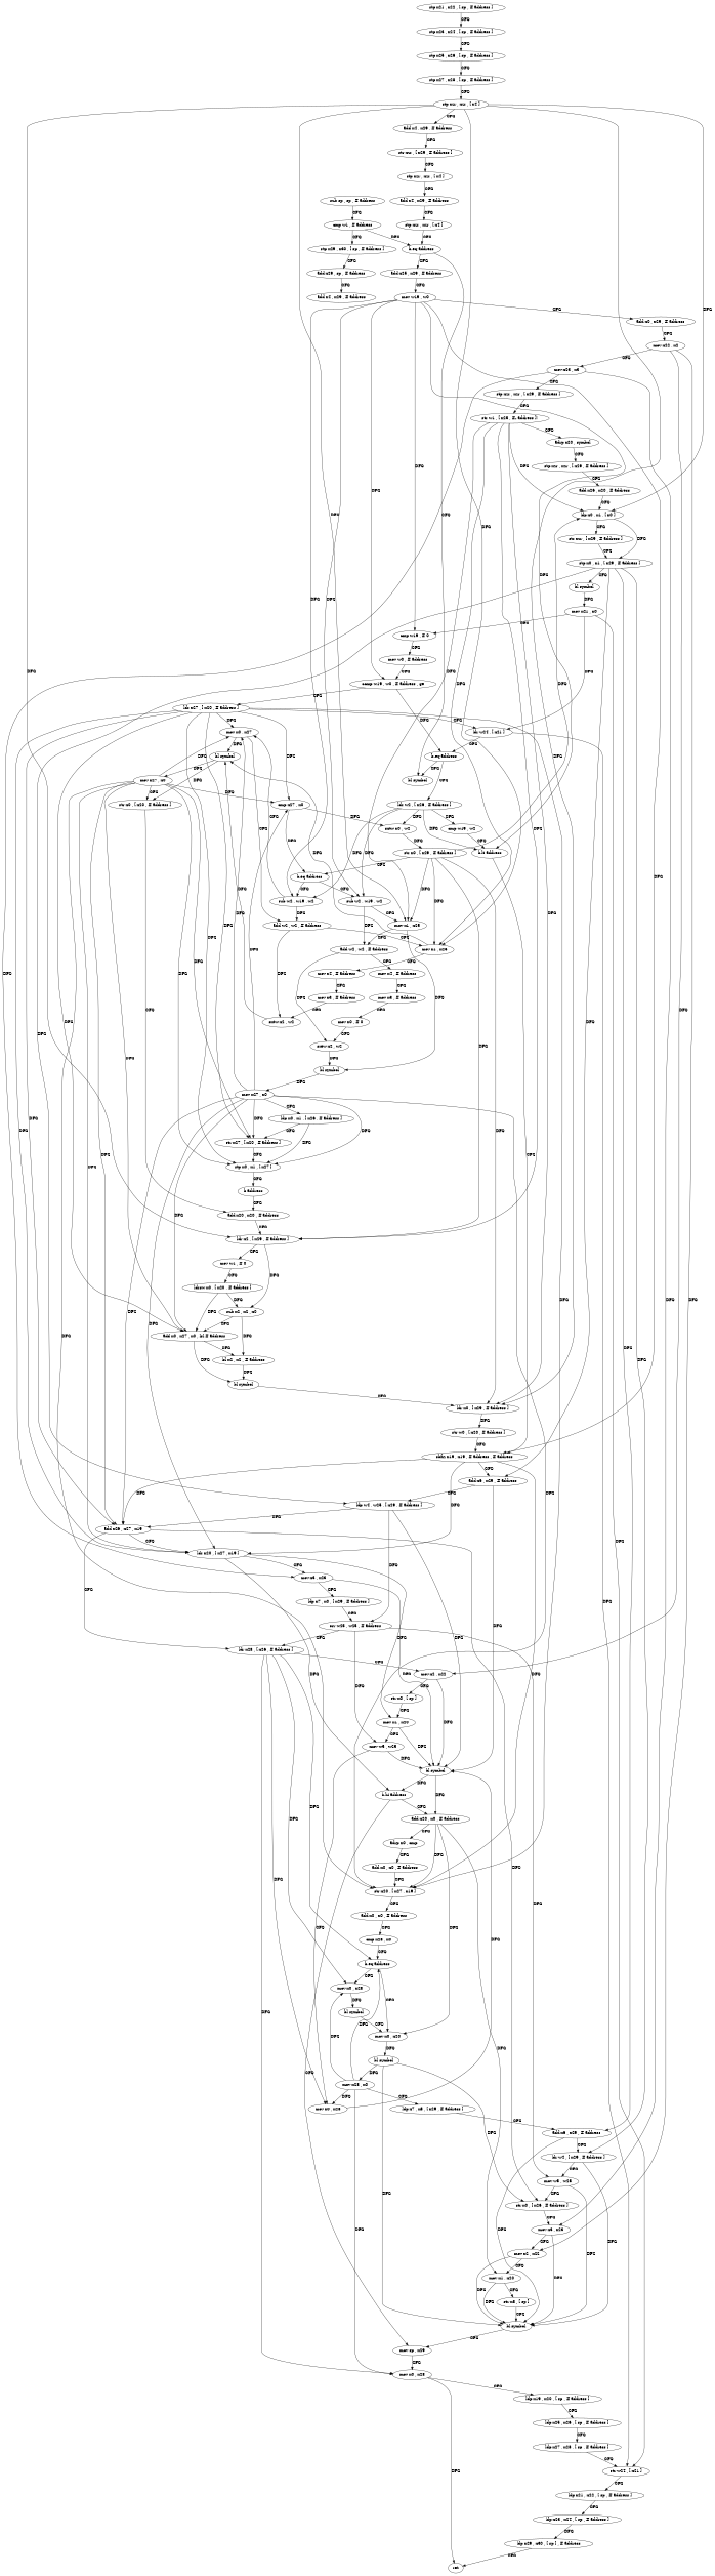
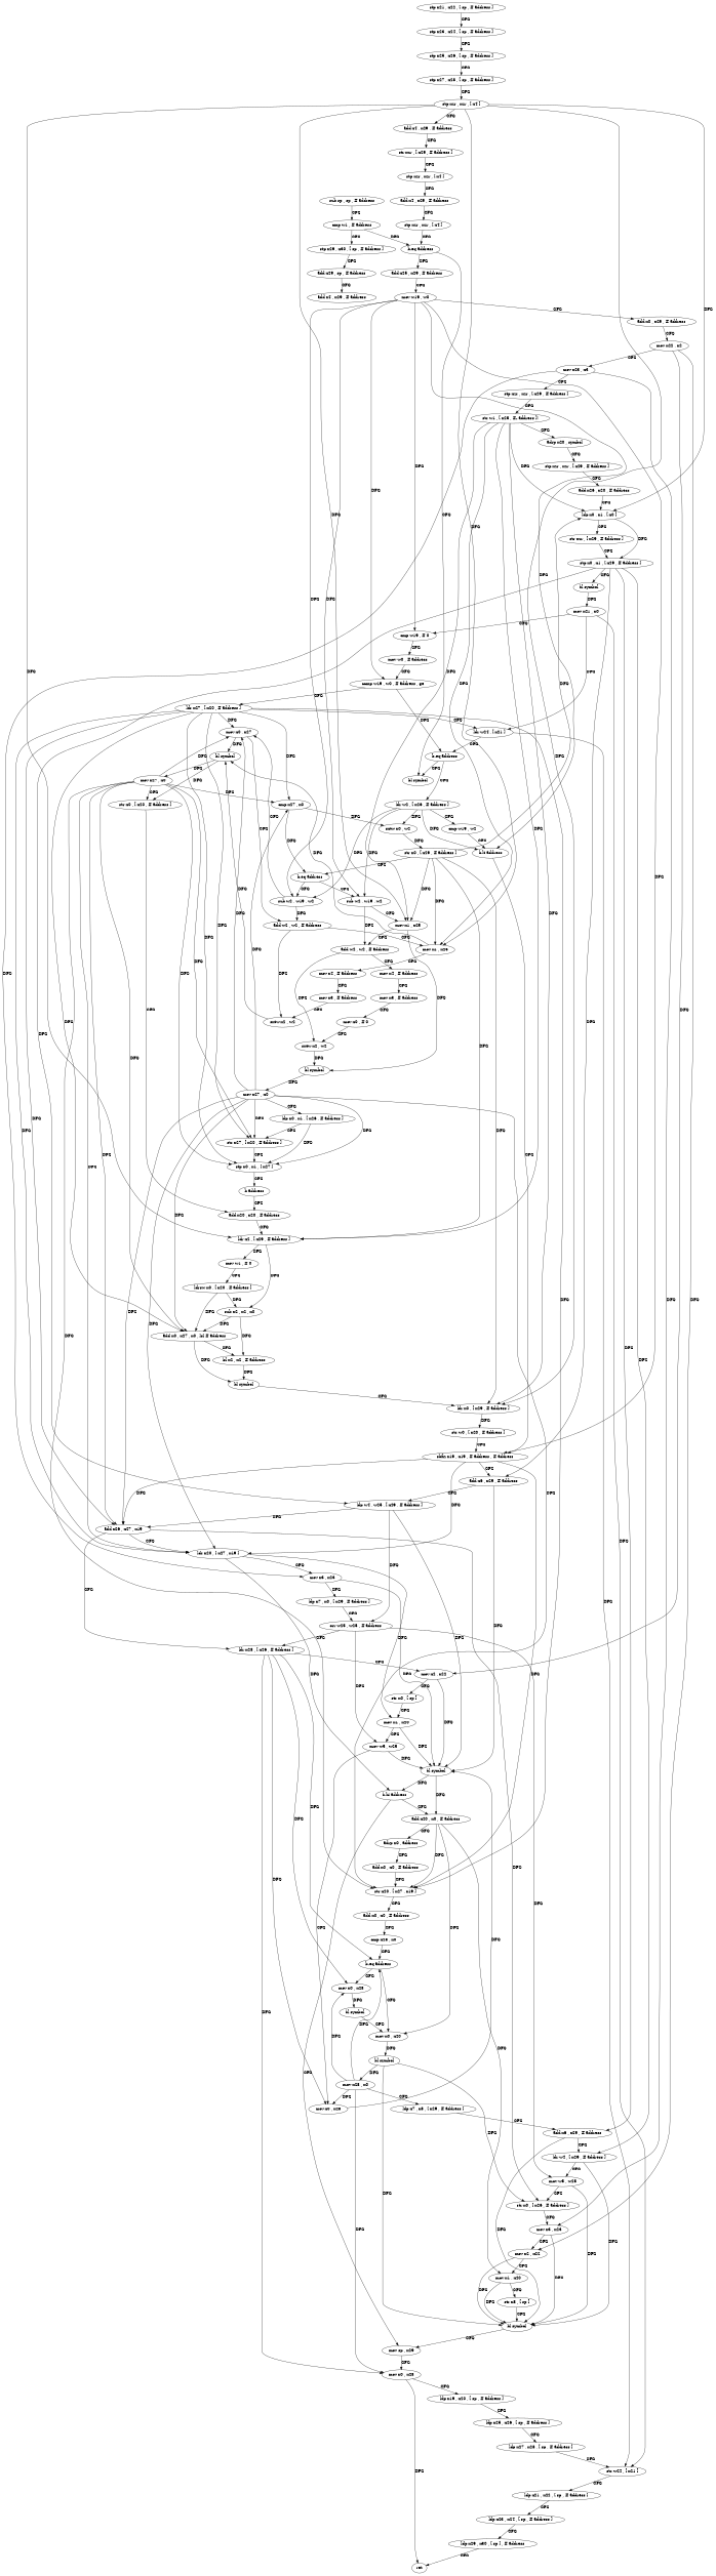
  digraph {
    n1 [label="sub sp , sp , # address"]
    n2 [label="cmp w1 , # address"]
    n3 [label="stp x29 , x30 , [ sp , # address ]"]
    n4 [label="b.eq address"]
    n5 [label="add x29 , sp , # address"]
    n6 [label="bl symbol"]
    n7 [label="add x25 , x29 , # address"]
    n8 [label="add x4 , x29 , # address"]
    n9 [label="stp x21 , x22 , [ sp , # address ]"]
    n10 [label="stp x23 , x24 , [ sp , # address ]"]
    n11 [label="stp x25 , x26 , [ sp , # address ]"]
    n12 [label="stp x27 , x28 , [ sp , # address ]"]
    n13 [label="stp xzr , xzr , [ x4 ]"]
    n14 [label="add x4 , x29 , # address"]
    n15 [label="ldp x0 , x1 , [ x0 ]"]
    n16 [label="mov x1 , x25"]
    n17 [label="mov x1 , x25"]
    n18 [label="ldr x2 , [ x29 , # address ]"]
    n19 [label="ldr x0 , [ x29 , # address ]"]
    n20 [label="str xzr , [ x29 , # address ]"]
    n21 [label="str xzr , [ x29 , # address ]"]
    n22 [label="stp x0 , x1 , [ x29 , # address ]"]
    n23 [label="add w2 , w2 , # address"]
    n24 [label="bl symbol"]
    n25 [label="bl symbol"]
    n26 [label="mov x4 , # address"]
    n27 [label="mov w1 , # 0"]
    n28 [label="sub x2 , x2 , x0"]
    n29 [label="str w0 , [ x20 , # address ]"]
    n30 [label="stp xzr , xzr , [ x4 ]"]
    n31 [label="add x4 , x29 , # address"]
    n32 [label="stp xzr , xzr , [ x4 ]"]
    n33 [label="mov w19 , w0"]
    n34 [label="add x0 , x29 , # address"]
    n35 [label="cmp w19 , # 0"]
    n36 [label="ccmp w19 , w0 , # address , ge"]
    n37 [label="b.lt address"]
    n38 [label="sbfiz x19 , x19 , # address , # address"]
    n39 [label="sub w2 , w19 , w2"]
    n40 [label="sub w2 , w19 , w2"]
    n41 [label="mov x22 , x2"]
    n42 [label="mov w0 , # address"]
    n43 [label="ldr x27 , [ x20 , # address ]"]
    n44 [label="b.eq address"]
    n45 [label="add x6 , x29 , # address"]
    n46 [label="add x26 , x27 , x19"]
    n47 [label="ldr x20 , [ x27 , x19 ]"]
    n48 [label="str x20 , [ x27 , x19 ]"]
    n49 [label="mov x0 , x27"]
    n50 [label="add w2 , w2 , # address"]
    n51 [label="mov x23 , x3"]
    n52 [label="mov x2 , x22"]
    n53 [label="mov x2 , x22"]
    n54 [label="stp xzr , xzr , [ x29 , # address ]"]
    n55 [label="mov x3 , x23"]
    n56 [label="mov x3 , x23"]
    n57 [label="bl symbol"]
    n58 [label="str x0 , [ sp ]"]
    n59 [label="mov x1 , x20"]
    n60 [label="bl symbol"]
    n61 [label="str w1 , [ x25 , #- address ]!"]
    n62 [label="ldp x7 , x0 , [ x29 , # address ]"]
    n63 [label="adrp x20 , symbol"]
    n64 [label="stp xzr , xzr , [ x29 , # address ]"]
    n65 [label="add x26 , x20 , # address"]
    n66 [label="bl symbol"]
    n67 [label="ldp w4 , w25 , [ x29 , # address ]"]
    n68 [label="add x6 , x29 , # address"]
    n69 [label="ldr w4 , [ x29 , # address ]"]
    n70 [label="mov x21 , x0"]
    n71 [label="orr w25 , w25 , # address"]
    n72 [label="mov w5 , w25"]
    n73 [label="ldr w24 , [ x21 ]"]
    n74 [label="str w24 , [ x21 ]"]
    n75 [label="ldp x21 , x22 , [ sp , # address ]"]
    n76 [label="cmp x27 , x0"]
    n77 [label="str x27 , [ x20 , # address ]"]
    n78 [label="stp x0 , x1 , [ x27 ]"]
    n79 [label="add x0 , x27 , x0 , lsl # address"]
    n80 [label="ldr w2 , [ x26 , # address ]"]
    n81 [label="ldr x28 , [ x26 , # address ]"]
    n82 [label="str x0 , [ x26 , # address ]"]
    n83 [label="mov x1 , x20"]
    n84 [label="b.hi address"]
    n85 [label="sxtw x0 , w2"]
    n86 [label="b.eq address"]
    n87 [label="add x0 , x0 , # address"]
    n88 [label="b address"]
    n89 [label="lsl x2 , x2 , # address"]
    n90 [label="bl symbol"]
    n91 [label="cmp w19 , w2"]
    n92 [label="str x0 , [ x29 , # address ]"]
    n93 [label="add x20 , x0 , # address"]
    n94 [label="mov w5 , w25"]
    n95 [label="mov x0 , x28"]
    n96 [label="mov x0 , x28"]
    n97 [label="b.eq address"]
    n98 [label="mov x0 , x28"]
    n99 [label="mov sp , x29"]
    n100 [label="ldp x19 , x20 , [ sp , # address ]"]
    n101 [label=ret]
    n102 [label="mov x0 , x20"]
    n103 [label="bl symbol"]
-   n104 [label="adrp x0 , cmp"]
+   n104 [label="adrp x0 , address"]
    n105 [label="add x0 , x0 , # address"]
    n106 [label="bl symbol"]
    n107 [label="str x8 , [ sp ]"]
    n108 [label="mov x4 , # address"]
    n109 [label="sxtw x2 , w2"]
    n110 [label="sxtw x2 , w2"]
    n111 [label="ldp x25 , x26 , [ sp , # address ]"]
    n112 [label="ldp x27 , x28 , [ sp , # address ]"]
    n113 [label="ldp x23 , x24 , [ sp , # address ]"]
    n114 [label="ldp x29 , x30 , [ sp ] , # address"]
    n115 [label="cmp x28 , x0"]
    n116 [label="mov x28 , x0"]
    n117 [label="mov x27 , x0"]
    n118 [label="mov x3 , # address"]
    n119 [label="mov x0 , # 0"]
    n120 [label="ldp x0 , x1 , [ x26 , # address ]"]
    n121 [label="add x20 , x20 , # address"]
    n122 [label="mov x27 , x0"]
    n123 [label="str x0 , [ x20 , # address ]"]
    n124 [label="mov x3 , # address"]
    n125 [label="ldp x7 , x8 , [ x29 , # address ]"]
    n126 [label="ldrsw x0 , [ x20 , # address ]"]
    n1 -> n2 [label=CFG]
    n2 -> n3 [label=CFG]
    n2 -> n4 [label=DFG]
    n3 -> n5 [label=CFG]
    n4 -> n6 [label=CFG]
    n4 -> n7 [label=CFG]
    n5 -> n8 [label=CFG]
    n7 -> n33 [label=CFG]
    n9 -> n10 [label=CFG]
    n10 -> n11 [label=CFG]
    n11 -> n12 [label=CFG]
    n12 -> n13 [label=CFG]
    n13 -> n14 [label=CFG]
    n13 -> n15 [label=DFG]
    n13 -> n16 [label=DFG]
    n13 -> n17 [label=DFG]
    n13 -> n18 [label=DFG]
    n13 -> n19 [label=DFG]
    n14 -> n20 [label=CFG]
    n15 -> n21 [label=CFG]
    n15 -> n22 [label=DFG]
    n16 -> n23 [label=CFG]
    n16 -> n24 [label=DFG]
    n17 -> n25 [label=DFG]
    n17 -> n26 [label=CFG]
    n18 -> n27 [label=CFG]
    n18 -> n28 [label=DFG]
    n19 -> n29 [label=DFG]
    n20 -> n30 [label=CFG]
    n21 -> n22 [label=CFG]
    n22 -> n45 [label=DFG]
    n22 -> n66 [label=CFG]
    n22 -> n67 [label=DFG]
    n22 -> n68 [label=DFG]
    n22 -> n69 [label=DFG]
    n23 -> n108 [label=CFG]
    n23 -> n109 [label=DFG]
    n24 -> n117 [label=DFG]
    n25 -> n122 [label=DFG]
    n25 -> n123 [label=DFG]
    n26 -> n124 [label=CFG]
    n27 -> n126 [label=CFG]
-   n28 -> n79 [label=CFG]
+   n28 -> n79 [label=DFG]
    n28 -> n89 [label=DFG]
    n29 -> n38 [label=CFG]
    n30 -> n31 [label=CFG]
    n31 -> n32 [label=CFG]
    n32 -> n4 [label=CFG]
    n33 -> n34 [label=CFG]
    n33 -> n35 [label=DFG]
    n33 -> n36 [label=DFG]
    n33 -> n37 [label=DFG]
    n33 -> n38 [label=DFG]
    n33 -> n39 [label=DFG]
    n33 -> n40 [label=DFG]
    n34 -> n41 [label=CFG]
    n35 -> n42 [label=CFG]
    n36 -> n43 [label=CFG]
    n36 -> n44 [label=DFG]
    n37 -> n38 [label=CFG]
    n38 -> n45 [label=CFG]
    n38 -> n46 [label=DFG]
    n38 -> n47 [label=DFG]
    n38 -> n48 [label=DFG]
    n39 -> n16 [label=CFG]
    n39 -> n23 [label=DFG]
    n40 -> n49 [label=CFG]
    n40 -> n50 [label=DFG]
    n41 -> n51 [label=CFG]
    n41 -> n52 [label=DFG]
    n41 -> n53 [label=DFG]
    n42 -> n36 [label=CFG]
    n43 -> n46 [label=DFG]
    n43 -> n47 [label=DFG]
    n43 -> n48 [label=DFG]
    n43 -> n49 [label=DFG]
    n43 -> n73 [label=CFG]
    n43 -> n76 [label=DFG]
    n43 -> n77 [label=DFG]
    n43 -> n78 [label=DFG]
    n43 -> n79 [label=DFG]
    n44 -> n6 [label=CFG]
    n44 -> n80 [label=CFG]
    n45 -> n57 [label=DFG]
    n45 -> n67 [label=CFG]
    n46 -> n47 [label=CFG]
    n46 -> n81 [label=CFG]
    n46 -> n82 [label=DFG]
    n47 -> n55 [label=CFG]
    n47 -> n83 [label=DFG]
    n47 -> n84 [label=DFG]
    n48 -> n87 [label=CFG]
    n49 -> n25 [label=DFG]
    n49 -> n50 [label=CFG]
    n50 -> n17 [label=CFG]
    n50 -> n110 [label=DFG]
    n51 -> n54 [label=CFG]
    n51 -> n55 [label=DFG]
    n51 -> n56 [label=DFG]
    n52 -> n57 [label=DFG]
    n52 -> n58 [label=CFG]
    n53 -> n59 [label=CFG]
    n53 -> n60 [label=DFG]
    n54 -> n61 [label=CFG]
    n55 -> n57 [label=DFG]
    n55 -> n62 [label=CFG]
    n56 -> n53 [label=CFG]
    n56 -> n60 [label=DFG]
    n57 -> n84 [label=DFG]
    n57 -> n93 [label=DFG]
    n58 -> n83 [label=CFG]
    n59 -> n60 [label=DFG]
    n59 -> n107 [label=CFG]
    n60 -> n99 [label=CFG]
    n61 -> n15 [label=DFG]
    n61 -> n16 [label=DFG]
    n61 -> n17 [label=DFG]
    n61 -> n18 [label=DFG]
    n61 -> n19 [label=DFG]
    n61 -> n63 [label=CFG]
    n62 -> n71 [label=CFG]
    n63 -> n64 [label=CFG]
    n64 -> n65 [label=CFG]
    n65 -> n15 [label=CFG]
    n66 -> n70 [label=DFG]
    n67 -> n46 [label=CFG]
    n67 -> n57 [label=DFG]
    n67 -> n71 [label=DFG]
    n68 -> n60 [label=DFG]
    n68 -> n69 [label=CFG]
    n69 -> n60 [label=DFG]
    n69 -> n72 [label=CFG]
    n70 -> n35 [label=CFG]
    n70 -> n73 [label=DFG]
    n70 -> n74 [label=DFG]
    n71 -> n72 [label=DFG]
    n71 -> n81 [label=CFG]
    n71 -> n94 [label=DFG]
    n72 -> n60 [label=DFG]
    n72 -> n82 [label=CFG]
    n73 -> n44 [label=CFG]
    n73 -> n74 [label=DFG]
    n74 -> n75 [label=CFG]
    n75 -> n113 [label=CFG]
    n76 -> n85 [label=DFG]
    n76 -> n86 [label=DFG]
    n77 -> n78 [label=CFG]
    n78 -> n88 [label=CFG]
    n79 -> n89 [label=CFG]
    n79 -> n90 [label=DFG]
    n80 -> n37 [label=DFG]
    n80 -> n39 [label=DFG]
    n80 -> n40 [label=DFG]
    n80 -> n85 [label=DFG]
    n80 -> n91 [label=CFG]
    n81 -> n52 [label=CFG]
    n81 -> n95 [label=DFG]
    n81 -> n96 [label=DFG]
    n81 -> n97 [label=DFG]
    n81 -> n98 [label=DFG]
    n82 -> n56 [label=CFG]
    n83 -> n57 [label=DFG]
    n83 -> n94 [label=CFG]
    n84 -> n93 [label=CFG]
    n84 -> n99 [label=CFG]
    n85 -> n92 [label=DFG]
    n86 -> n39 [label=CFG]
    n86 -> n40 [label=CFG]
    n87 -> n115 [label=CFG]
    n88 -> n121 [label=CFG]
    n89 -> n90 [label=DFG]
    n90 -> n19 [label=CFG]
    n91 -> n37 [label=CFG]
    n92 -> n15 [label=DFG]
    n92 -> n16 [label=DFG]
    n92 -> n17 [label=DFG]
    n92 -> n18 [label=DFG]
    n92 -> n19 [label=DFG]
    n92 -> n86 [label=CFG]
    n93 -> n48 [label=DFG]
    n93 -> n59 [label=DFG]
    n93 -> n102 [label=DFG]
    n93 -> n104 [label=CFG]
    n94 -> n57 [label=DFG]
    n94 -> n95 [label=CFG]
    n95 -> n57 [label=DFG]
    n96 -> n100 [label=CFG]
    n96 -> n101 [label=DFG]
    n97 -> n98 [label=CFG]
    n97 -> n102 [label=CFG]
    n98 -> n103 [label=DFG]
    n99 -> n96 [label=CFG]
    n100 -> n111 [label=CFG]
    n102 -> n106 [label=DFG]
    n103 -> n102 [label=CFG]
    n104 -> n105 [label=CFG]
    n105 -> n48 [label=CFG]
    n106 -> n60 [label=DFG]
    n106 -> n82 [label=DFG]
    n106 -> n116 [label=DFG]
    n107 -> n60 [label=CFG]
    n108 -> n118 [label=CFG]
    n109 -> n24 [label=DFG]
    n110 -> n25 [label=DFG]
    n111 -> n112 [label=CFG]
    n112 -> n74 [label=CFG]
-   n113 -> n114 [label=DFG]
+   n113 -> n114 [label=CFG]
    n114 -> n101 [label=CFG]
    n115 -> n97 [label=CFG]
    n116 -> n95 [label=DFG]
    n116 -> n96 [label=DFG]
    n116 -> n97 [label=DFG]
    n116 -> n98 [label=DFG]
    n116 -> n125 [label=CFG]
    n117 -> n46 [label=DFG]
    n117 -> n47 [label=DFG]
    n117 -> n48 [label=DFG]
    n117 -> n49 [label=DFG]
    n117 -> n76 [label=DFG]
    n117 -> n77 [label=DFG]
    n117 -> n78 [label=DFG]
    n117 -> n79 [label=DFG]
    n117 -> n120 [label=CFG]
    n118 -> n119 [label=CFG]
    n119 -> n109 [label=CFG]
    n120 -> n77 [label=CFG]
    n120 -> n78 [label=DFG]
    n121 -> n18 [label=CFG]
    n122 -> n46 [label=DFG]
    n122 -> n47 [label=DFG]
    n122 -> n48 [label=DFG]
    n122 -> n49 [label=DFG]
    n122 -> n76 [label=DFG]
    n122 -> n77 [label=DFG]
    n122 -> n78 [label=DFG]
    n122 -> n79 [label=DFG]
    n122 -> n123 [label=CFG]
    n123 -> n121 [label=CFG]
    n124 -> n110 [label=CFG]
    n125 -> n68 [label=CFG]
    n126 -> n28 [label=DFG]
    n126 -> n79 [label=DFG]
  }
